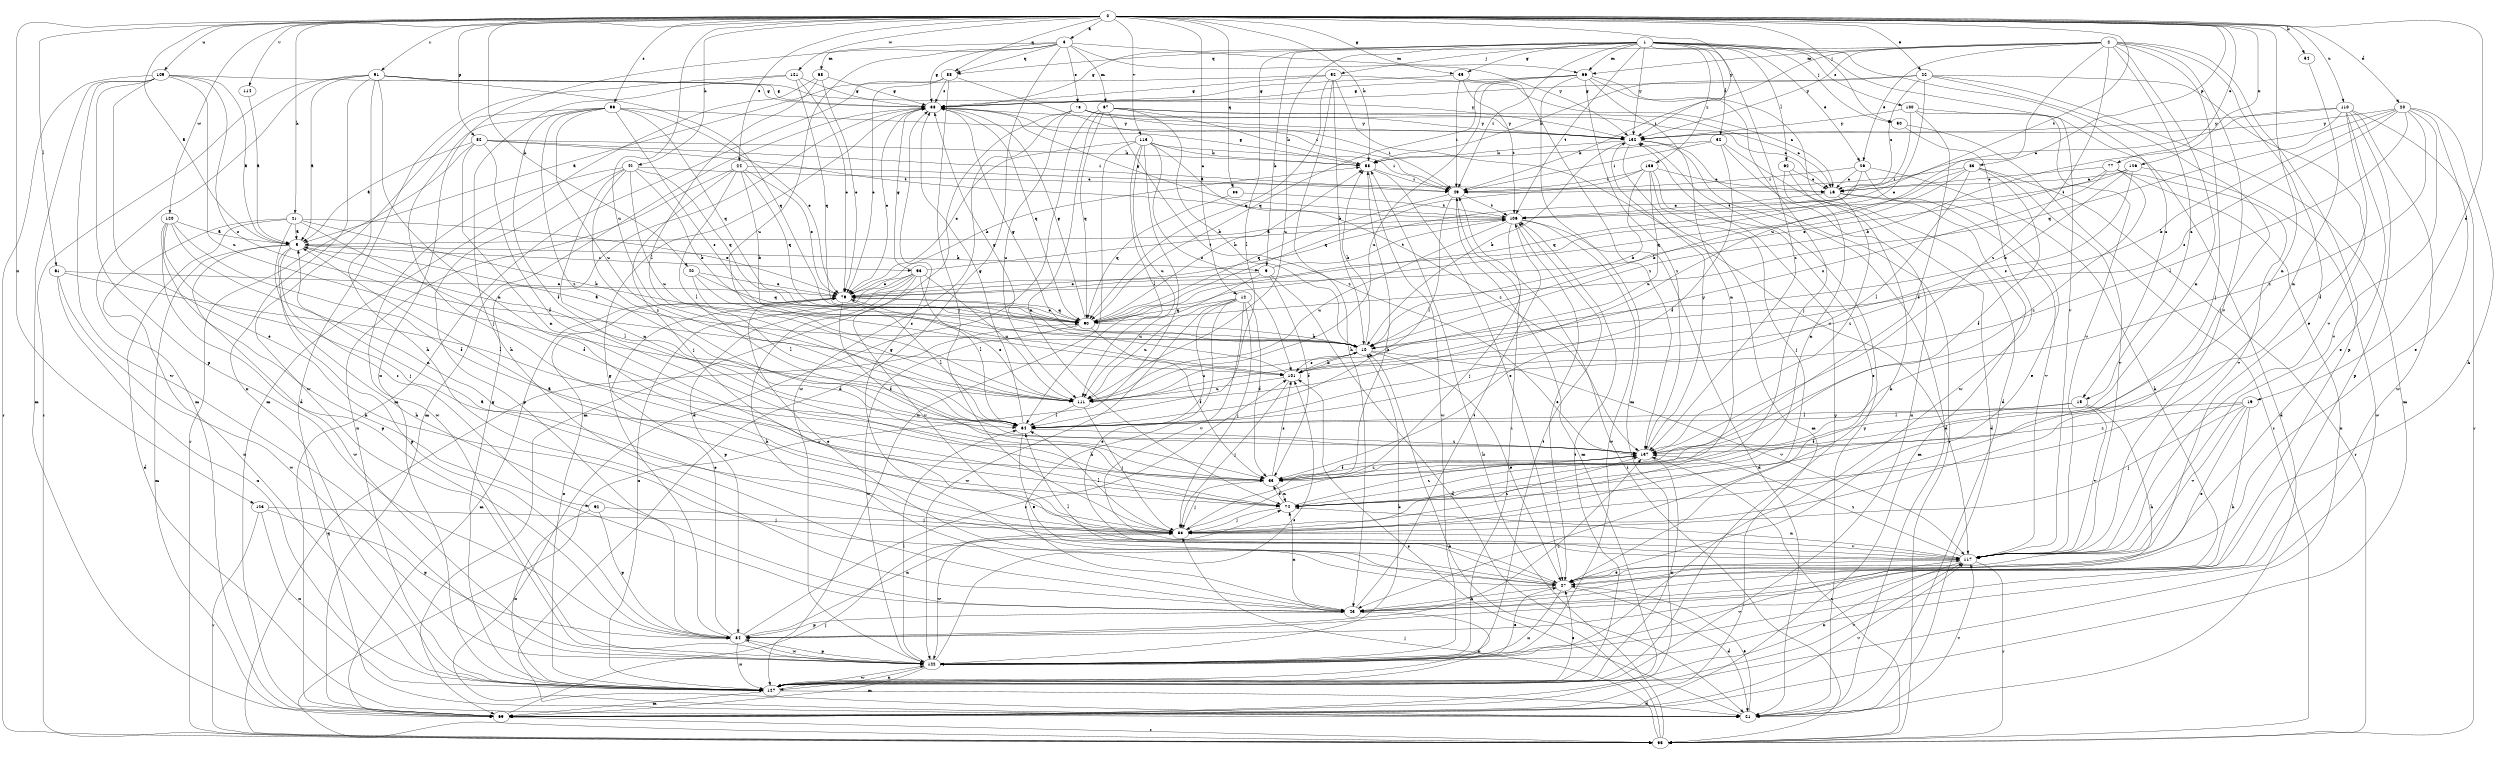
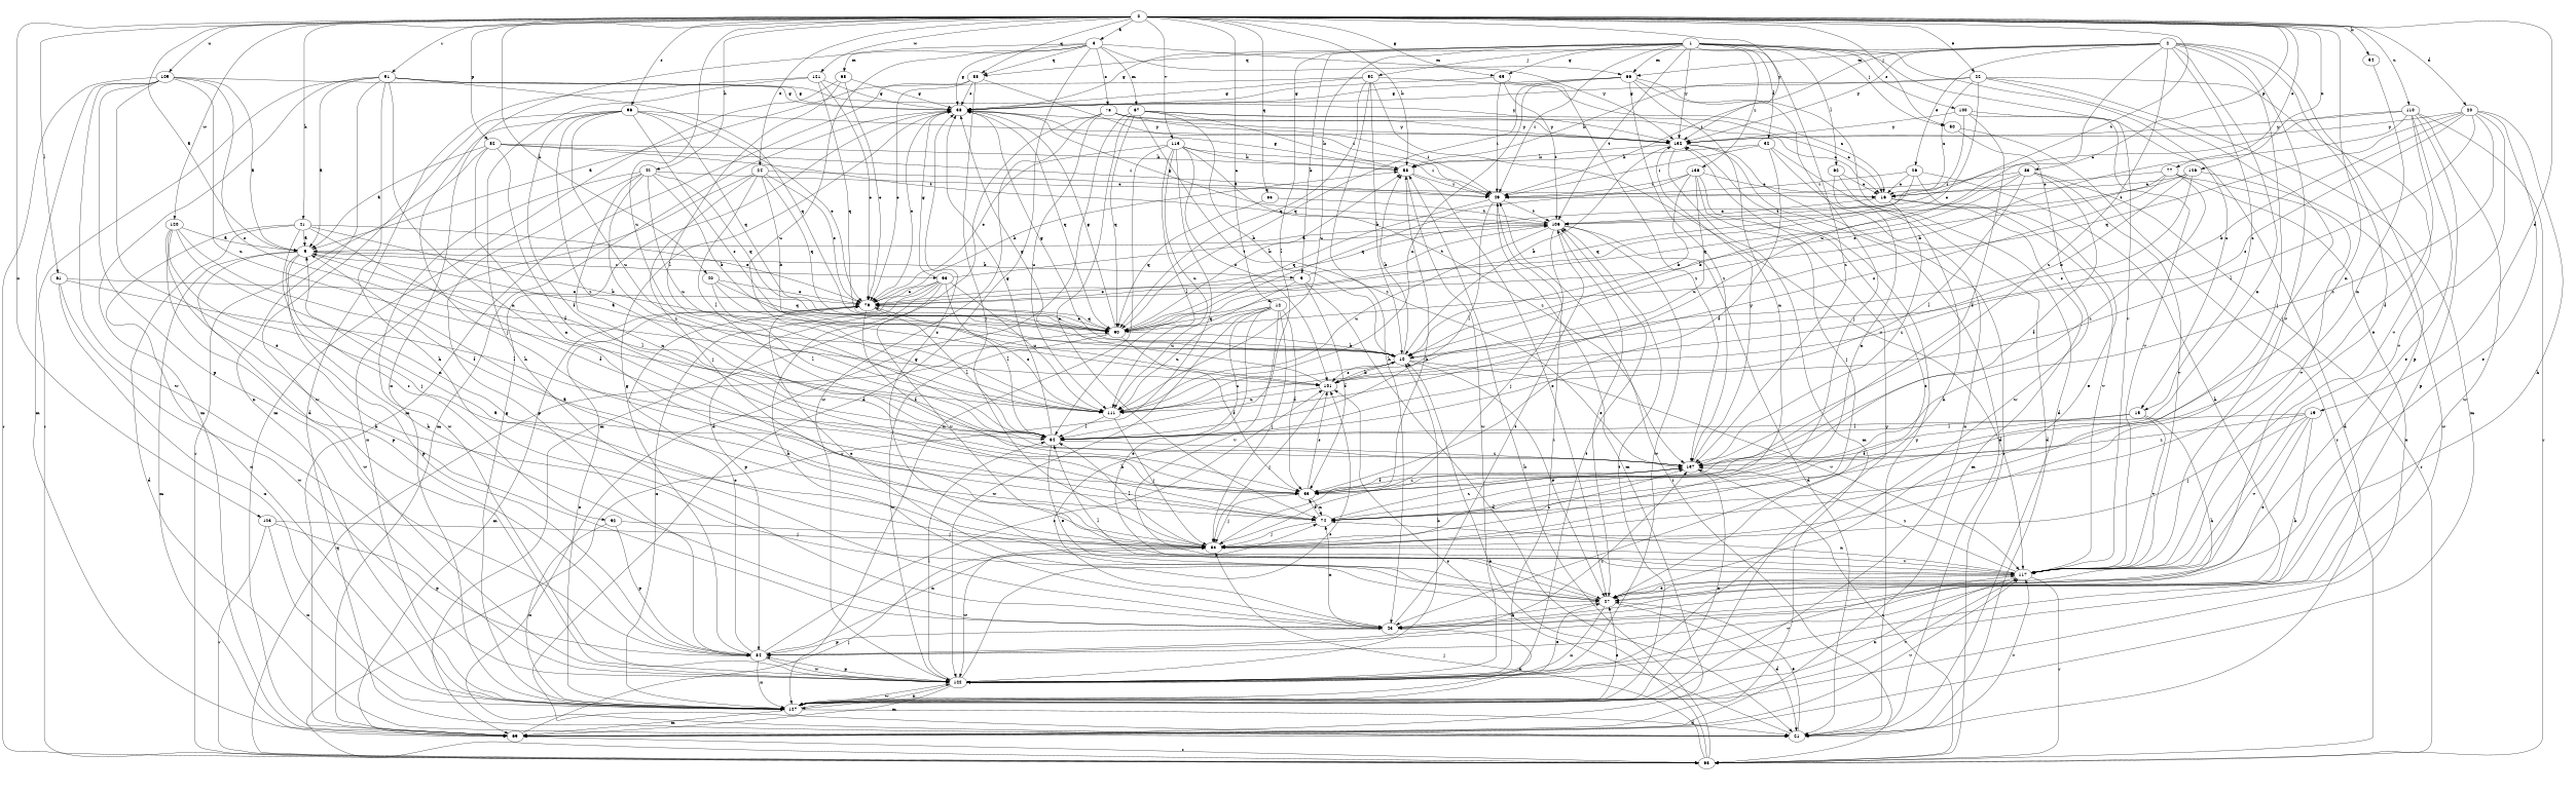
  strict digraph {
    0
    3
    5
    12
    19
    20
    22
    24
    35
    40
    41
    42
    50
    54
    58
    61
    74
    77
    82
    83
    85
    88
    91
    96
    106
    109
    110
    111
    113
-   114
    120
    121
    123
    126
    132
    38
    66
    21
    67
    68
    78
    127
    9
    64
    84
    69
    92
    93
    122
    117
    27
    53
    33
    43
    90
    137
    10
    101
    79
    16
    49
    95
    1
    15
    26
    32
    52
    62
    100
    136
    2
    0 -> 3 [label=a]
    0 -> 5 [label=a]
    0 -> 12 [label=c]
    0 -> 19 [label=d]
    0 -> 20 [label=d]
    0 -> 22 [label=e]
    0 -> 24 [label=e]
    0 -> 35 [label=g]
    0 -> 40 [label=h]
    0 -> 41 [label=h]
    0 -> 42 [label=h]
    0 -> 50 [label=j]
    0 -> 54 [label=k]
    0 -> 58 [label=k]
    0 -> 61 [label=l]
    0 -> 74 [label=n]
    0 -> 77 [label=o]
    0 -> 82 [label=p]
    0 -> 83 [label=p]
    0 -> 85 [label=q]
    0 -> 88 [label=q]
    0 -> 91 [label=r]
    0 -> 96 [label=s]
    0 -> 106 [label=t]
    0 -> 109 [label=u]
    0 -> 110 [label=u]
    0 -> 111 [label=u]
    0 -> 113 [label=v]
-   0 -> 114 [label=v]
    0 -> 120 [label=w]
    0 -> 121 [label=w]
    0 -> 123 [label=x]
    0 -> 126 [label=x]
    0 -> 132 [label=y]
    3 -> 88 [label=q]
    3 -> 111 [label=u]
    3 -> 132 [label=y]
    3 -> 38 [label=g]
    3 -> 66 [label=m]
    3 -> 21 [label=d]
    3 -> 67 [label=m]
    3 -> 68 [label=m]
    3 -> 78 [label=o]
    3 -> 127 [label=x]
    5 -> 9 [label=b]
    5 -> 64 [label=l]
    5 -> 84 [label=p]
    5 -> 69 [label=m]
    5 -> 92 [label=r]
    5 -> 93 [label=r]
    5 -> 122 [label=w]
    12 -> 111 [label=u]
    12 -> 122 [label=w]
    12 -> 117 [label=v]
    12 -> 27 [label=e]
    12 -> 53 [label=j]
    12 -> 33 [label=f]
    12 -> 43 [label=h]
    12 -> 90 [label=q]
    19 -> 64 [label=l]
    19 -> 117 [label=v]
    19 -> 27 [label=e]
    19 -> 53 [label=j]
    19 -> 43 [label=h]
    19 -> 137 [label=z]
    20 -> 132 [label=y]
    20 -> 64 [label=l]
    20 -> 117 [label=v]
    20 -> 27 [label=e]
    20 -> 43 [label=h]
    20 -> 90 [label=q]
    20 -> 137 [label=z]
    20 -> 10 [label=b]
    20 -> 101 [label=s]
    22 -> 58 [label=k]
    22 -> 38 [label=g]
    22 -> 69 [label=m]
    22 -> 117 [label=v]
    22 -> 53 [label=j]
    22 -> 79 [label=o]
    22 -> 16 [label=c]
    24 -> 127 [label=x]
    24 -> 64 [label=l]
    24 -> 53 [label=j]
    24 -> 90 [label=q]
    24 -> 10 [label=b]
    24 -> 79 [label=o]
    24 -> 49 [label=a]
    35 -> 106 [label=t]
    35 -> 38 [label=g]
    35 -> 137 [label=z]
    35 -> 49 [label=i]
    40 -> 64 [label=l]
    40 -> 90 [label=q]
    40 -> 101 [label=s]
    40 -> 79 [label=o]
    41 -> 5 [label=a]
    41 -> 21 [label=d]
    41 -> 127 [label=x]
    41 -> 33 [label=f]
    41 -> 43 [label=h]
    41 -> 10 [label=b]
    41 -> 79 [label=o]
    42 -> 74 [label=n]
    42 -> 111 [label=u]
    42 -> 84 [label=p]
    42 -> 122 [label=w]
    42 -> 90 [label=q]
    42 -> 137 [label=z]
    42 -> 10 [label=b]
    42 -> 16 [label=c]
    50 -> 122 [label=w]
    50 -> 95 [label=r]
    54 -> 74 [label=n]
    58 -> 38 [label=g]
    58 -> 122 [label=w]
    58 -> 27 [label=e]
    58 -> 49 [label=i]
    61 -> 127 [label=x]
    61 -> 64 [label=l]
    61 -> 122 [label=w]
    61 -> 79 [label=o]
    74 -> 53 [label=j]
    74 -> 33 [label=f]
    74 -> 137 [label=z]
    77 -> 127 [label=x]
    77 -> 117 [label=v]
    77 -> 137 [label=z]
    77 -> 101 [label=s]
    77 -> 79 [label=o]
    77 -> 16 [label=c]
    82 -> 5 [label=a]
    82 -> 58 [label=k]
    82 -> 74 [label=n]
    82 -> 106 [label=t]
    82 -> 33 [label=f]
    82 -> 49 [label=i]
    82 -> 95 [label=r]
    83 -> 64 [label=l]
    83 -> 117 [label=v]
    83 -> 33 [label=f]
    83 -> 90 [label=q]
    83 -> 10 [label=b]
    83 -> 49 [label=i]
    83 -> 95 [label=r]
    85 -> 106 [label=t]
    85 -> 90 [label=q]
    88 -> 38 [label=s]
    88 -> 69 [label=m]
    88 -> 53 [label=j]
    88 -> 79 [label=o]
    88 -> 49 [label=i]
    91 -> 5 [label=a]
    91 -> 74 [label=n]
    91 -> 132 [label=y]
    91 -> 38 [label=g]
    91 -> 127 [label=x]
    91 -> 69 [label=m]
    91 -> 43 [label=h]
    91 -> 90 [label=q]
    91 -> 95 [label=r]
    96 -> 111 [label=u]
    96 -> 132 [label=y]
    96 -> 122 [label=w]
    96 -> 53 [label=j]
    96 -> 33 [label=f]
    96 -> 90 [label=q]
    96 -> 137 [label=z]
    96 -> 101 [label=s]
    96 -> 79 [label=o]
    106 -> 5 [label=a]
    106 -> 111 [label=u]
    106 -> 38 [label=g]
    106 -> 21 [label=d]
    106 -> 122 [label=w]
    106 -> 27 [label=e]
    106 -> 53 [label=j]
    109 -> 5 [label=a]
    109 -> 111 [label=u]
    109 -> 38 [label=g]
    109 -> 84 [label=p]
    109 -> 69 [label=m]
    109 -> 122 [label=w]
    109 -> 27 [label=e]
    109 -> 101 [label=s]
    109 -> 95 [label=r]
    110 -> 132 [label=y]
    110 -> 84 [label=p]
    110 -> 122 [label=w]
    110 -> 27 [label=e]
    110 -> 33 [label=f]
    110 -> 10 [label=b]
    110 -> 16 [label=c]
    110 -> 95 [label=r]
    111 -> 64 [label=l]
    111 -> 53 [label=j]
    111 -> 79 [label=o]
    113 -> 58 [label=k]
    113 -> 111 [label=u]
    113 -> 127 [label=x]
    113 -> 64 [label=l]
    113 -> 137 [label=z]
    113 -> 101 [label=s]
    113 -> 79 [label=o]
    113 -> 49 [label=i]
    113 -> 95 [label=r]
-   114 -> 5 [label=a]
    120 -> 5 [label=a]
    120 -> 74 [label=n]
    120 -> 84 [label=p]
    120 -> 53 [label=j]
    120 -> 33 [label=f]
    120 -> 43 [label=h]
    121 -> 38 [label=g]
    121 -> 21 [label=d]
    121 -> 43 [label=h]
    121 -> 90 [label=q]
    121 -> 79 [label=o]
    123 -> 127 [label=x]
    123 -> 84 [label=p]
    123 -> 53 [label=j]
    123 -> 95 [label=r]
    126 -> 106 [label=t]
    126 -> 122 [label=w]
    126 -> 10 [label=b]
    126 -> 101 [label=s]
    126 -> 16 [label=c]
    132 -> 58 [label=k]
    132 -> 21 [label=d]
    132 -> 69 [label=m]
    132 -> 10 [label=b]
    132 -> 95 [label=r]
    38 -> 132 [label=y]
    38 -> 69 [label=m]
    38 -> 90 [label=q]
    38 -> 79 [label=o]
    66 -> 74 [label=n]
    66 -> 111 [label=u]
    66 -> 38 [label=g]
    66 -> 21 [label=d]
-   66 -> 69 [label=m]
    66 -> 53 [label=j]
    66 -> 90 [label=q]
    66 -> 137 [label=z]
    21 -> 132 [label=y]
    21 -> 117 [label=v]
    21 -> 27 [label=e]
    21 -> 101 [label=s]
    67 -> 58 [label=k]
    67 -> 74 [label=n]
    67 -> 132 [label=y]
    67 -> 21 [label=d]
    67 -> 90 [label=q]
    67 -> 137 [label=z]
    67 -> 10 [label=b]
    67 -> 16 [label=c]
    68 -> 38 [label=g]
    68 -> 64 [label=l]
    68 -> 69 [label=m]
    68 -> 79 [label=o]
    78 -> 111 [label=u]
    78 -> 132 [label=y]
    78 -> 69 [label=m]
    78 -> 122 [label=w]
    78 -> 16 [label=c]
    78 -> 49 [label=i]
    127 -> 106 [label=t]
    127 -> 132 [label=y]
    127 -> 38 [label=g]
    127 -> 21 [label=d]
    127 -> 69 [label=m]
    127 -> 122 [label=w]
    127 -> 117 [label=v]
    127 -> 27 [label=e]
    127 -> 79 [label=o]
    9 -> 106 [label=t]
    9 -> 111 [label=u]
    9 -> 21 [label=d]
    9 -> 33 [label=f]
    9 -> 79 [label=o]
    64 -> 38 [label=g]
    64 -> 27 [label=e]
    64 -> 137 [label=z]
    84 -> 74 [label=n]
    84 -> 38 [label=g]
    84 -> 127 [label=x]
    84 -> 122 [label=w]
    84 -> 137 [label=z]
    84 -> 101 [label=s]
    84 -> 79 [label=o]
    69 -> 117 [label=v]
    69 -> 53 [label=j]
    69 -> 95 [label=r]
    92 -> 127 [label=x]
    92 -> 84 [label=p]
    92 -> 53 [label=j]
    93 -> 106 [label=t]
    93 -> 111 [label=u]
    93 -> 38 [label=g]
    93 -> 127 [label=x]
    93 -> 64 [label=l]
    93 -> 84 [label=p]
    93 -> 117 [label=v]
    93 -> 43 [label=h]
    93 -> 79 [label=o]
    122 -> 106 [label=t]
    122 -> 127 [label=x]
    122 -> 64 [label=l]
    122 -> 84 [label=p]
    122 -> 69 [label=m]
    122 -> 117 [label=v]
    122 -> 27 [label=e]
    122 -> 10 [label=b]
    122 -> 101 [label=s]
    122 -> 49 [label=i]
    117 -> 5 [label=a]
    117 -> 74 [label=n]
    117 -> 127 [label=x]
    117 -> 27 [label=e]
    117 -> 137 [label=z]
    117 -> 95 [label=r]
    27 -> 38 [label=g]
    27 -> 21 [label=d]
    27 -> 127 [label=x]
    27 -> 64 [label=l]
    27 -> 43 [label=h]
    27 -> 79 [label=o]
    53 -> 5 [label=a]
    53 -> 58 [label=k]
    53 -> 64 [label=l]
    53 -> 122 [label=w]
    53 -> 117 [label=v]
    53 -> 137 [label=z]
    33 -> 74 [label=n]
    33 -> 53 [label=j]
    33 -> 137 [label=z]
    33 -> 101 [label=s]
    43 -> 74 [label=n]
    43 -> 106 [label=t]
    43 -> 127 [label=x]
    43 -> 84 [label=p]
    90 -> 58 [label=k]
    90 -> 38 [label=g]
    90 -> 122 [label=w]
    90 -> 33 [label=f]
    90 -> 10 [label=b]
    90 -> 79 [label=o]
    137 -> 132 [label=y]
    137 -> 127 [label=x]
    137 -> 33 [label=f]
    10 -> 5 [label=a]
    10 -> 58 [label=k]
    10 -> 111 [label=u]
    10 -> 38 [label=g]
    10 -> 117 [label=v]
    10 -> 27 [label=e]
    10 -> 101 [label=s]
    101 -> 111 [label=u]
    101 -> 38 [label=g]
    101 -> 53 [label=j]
    101 -> 10 [label=b]
    79 -> 58 [label=k]
    79 -> 64 [label=l]
    79 -> 69 [label=m]
    79 -> 33 [label=f]
    79 -> 90 [label=q]
    16 -> 106 [label=t]
    16 -> 69 [label=m]
    16 -> 117 [label=v]
    16 -> 137 [label=z]
    49 -> 106 [label=t]
    49 -> 64 [label=l]
    49 -> 69 [label=m]
    49 -> 90 [label=q]
    95 -> 58 [label=k]
    95 -> 53 [label=j]
    95 -> 90 [label=q]
    95 -> 137 [label=z]
    95 -> 10 [label=b]
    95 -> 49 [label=i]
    1 -> 35 [label=g]
    1 -> 50 [label=j]
    1 -> 106 [label=t]
    1 -> 111 [label=u]
    1 -> 132 [label=y]
    1 -> 38 [label=g]
    1 -> 66 [label=m]
    1 -> 9 [label=b]
    1 -> 64 [label=l]
    1 -> 117 [label=v]
    1 -> 137 [label=z]
    1 -> 49 [label=i]
    1 -> 15 [label=c]
-   1 -> 26 [label=e]
    1 -> 32 [label=f]
    1 -> 52 [label=j]
    1 -> 62 [label=l]
    1 -> 100 [label=s]
    1 -> 136 [label=z]
    15 -> 64 [label=l]
    15 -> 117 [label=v]
    15 -> 33 [label=f]
    15 -> 43 [label=h]
    26 -> 27 [label=e]
    26 -> 43 [label=h]
    26 -> 90 [label=q]
    26 -> 16 [label=c]
    26 -> 49 [label=i]
    32 -> 58 [label=k]
    32 -> 21 [label=d]
    32 -> 127 [label=x]
    32 -> 33 [label=f]
    32 -> 49 [label=i]
    52 -> 5 [label=a]
    52 -> 38 [label=g]
    52 -> 117 [label=v]
    52 -> 43 [label=h]
    52 -> 90 [label=q]
    52 -> 10 [label=b]
    52 -> 16 [label=c]
    62 -> 74 [label=n]
    62 -> 43 [label=h]
    62 -> 16 [label=c]
    100 -> 132 [label=y]
    100 -> 21 [label=d]
    100 -> 117 [label=v]
    100 -> 33 [label=f]
    100 -> 79 [label=o]
    136 -> 111 [label=u]
    136 -> 27 [label=e]
    136 -> 53 [label=j]
    136 -> 90 [label=q]
    136 -> 10 [label=b]
    136 -> 16 [label=c]
    136 -> 49 [label=i]
    2 -> 74 [label=n]
    2 -> 88 [label=q]
    2 -> 111 [label=u]
    2 -> 132 [label=y]
    2 -> 66 [label=m]
    2 -> 84 [label=p]
    2 -> 117 [label=v]
    2 -> 27 [label=e]
    2 -> 53 [label=j]
    2 -> 137 [label=z]
    2 -> 49 [label=i]
    2 -> 15 [label=c]
    2 -> 26 [label=e]
  }
